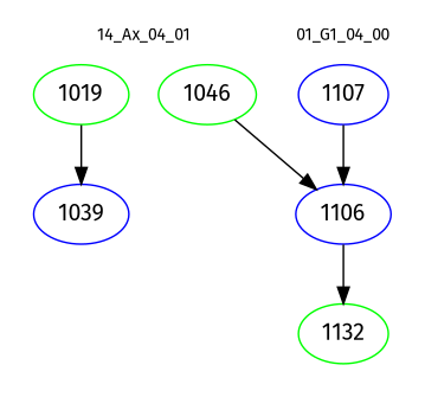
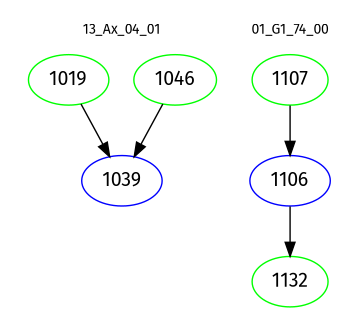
  digraph {
    fontname="Fira Sans"
    node [color=green fontname="Fira Sans"]
    edge [color=black fontname="Fira Sans"]
    n1 [label=1046]
    n2 [color=blue label=1039]
    n3 [label=1019]
-   n4 [color=blue label=1107]
+   n4 [label=1107]
    n5 [color=blue label=1106]
    n6 [label=1132]
    subgraph cluster_1 {
      color=white
      fontsize=10
-     label="14_Ax_04_01"
+     label="13_Ax_04_01"
      n1
      n2
      n3
    }
    subgraph cluster_2 {
      color=white
      fontsize=10
-     label="01_G1_04_00"
+     label="01_G1_74_00"
      n4
      n5
      n6
    }
-   n1 -> n5
+   n1 -> n2
    n3 -> n2
    n4 -> n5
    n5 -> n6
  }
